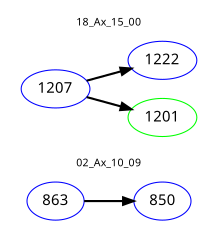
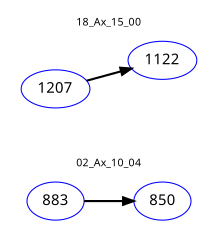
  digraph {
    fontname="Noto Sans"
    rankdir=LR
    node [color=blue fontname="Noto Sans"]
    edge [color=black fontname="Noto Sans" style=bold]
-   n1 [label=863]
+   n1 [label=883]
    n2 [label=850]
    n3 [label=1207]
-   n4 [color=green label=1201]
-   n5 [label=1222]
+   n5 [label=1122]
    subgraph cluster_1 {
      color=white
      fontsize=10
-     label="02_Ax_10_09"
+     label="02_Ax_10_04"
      n1
      n2
    }
    subgraph cluster_2 {
      color=white
      fontsize=10
      label="18_Ax_15_00"
      n3
-     n4
      n5
    }
    n1 -> n2
-   n3 -> n4
    n3 -> n5
  }
